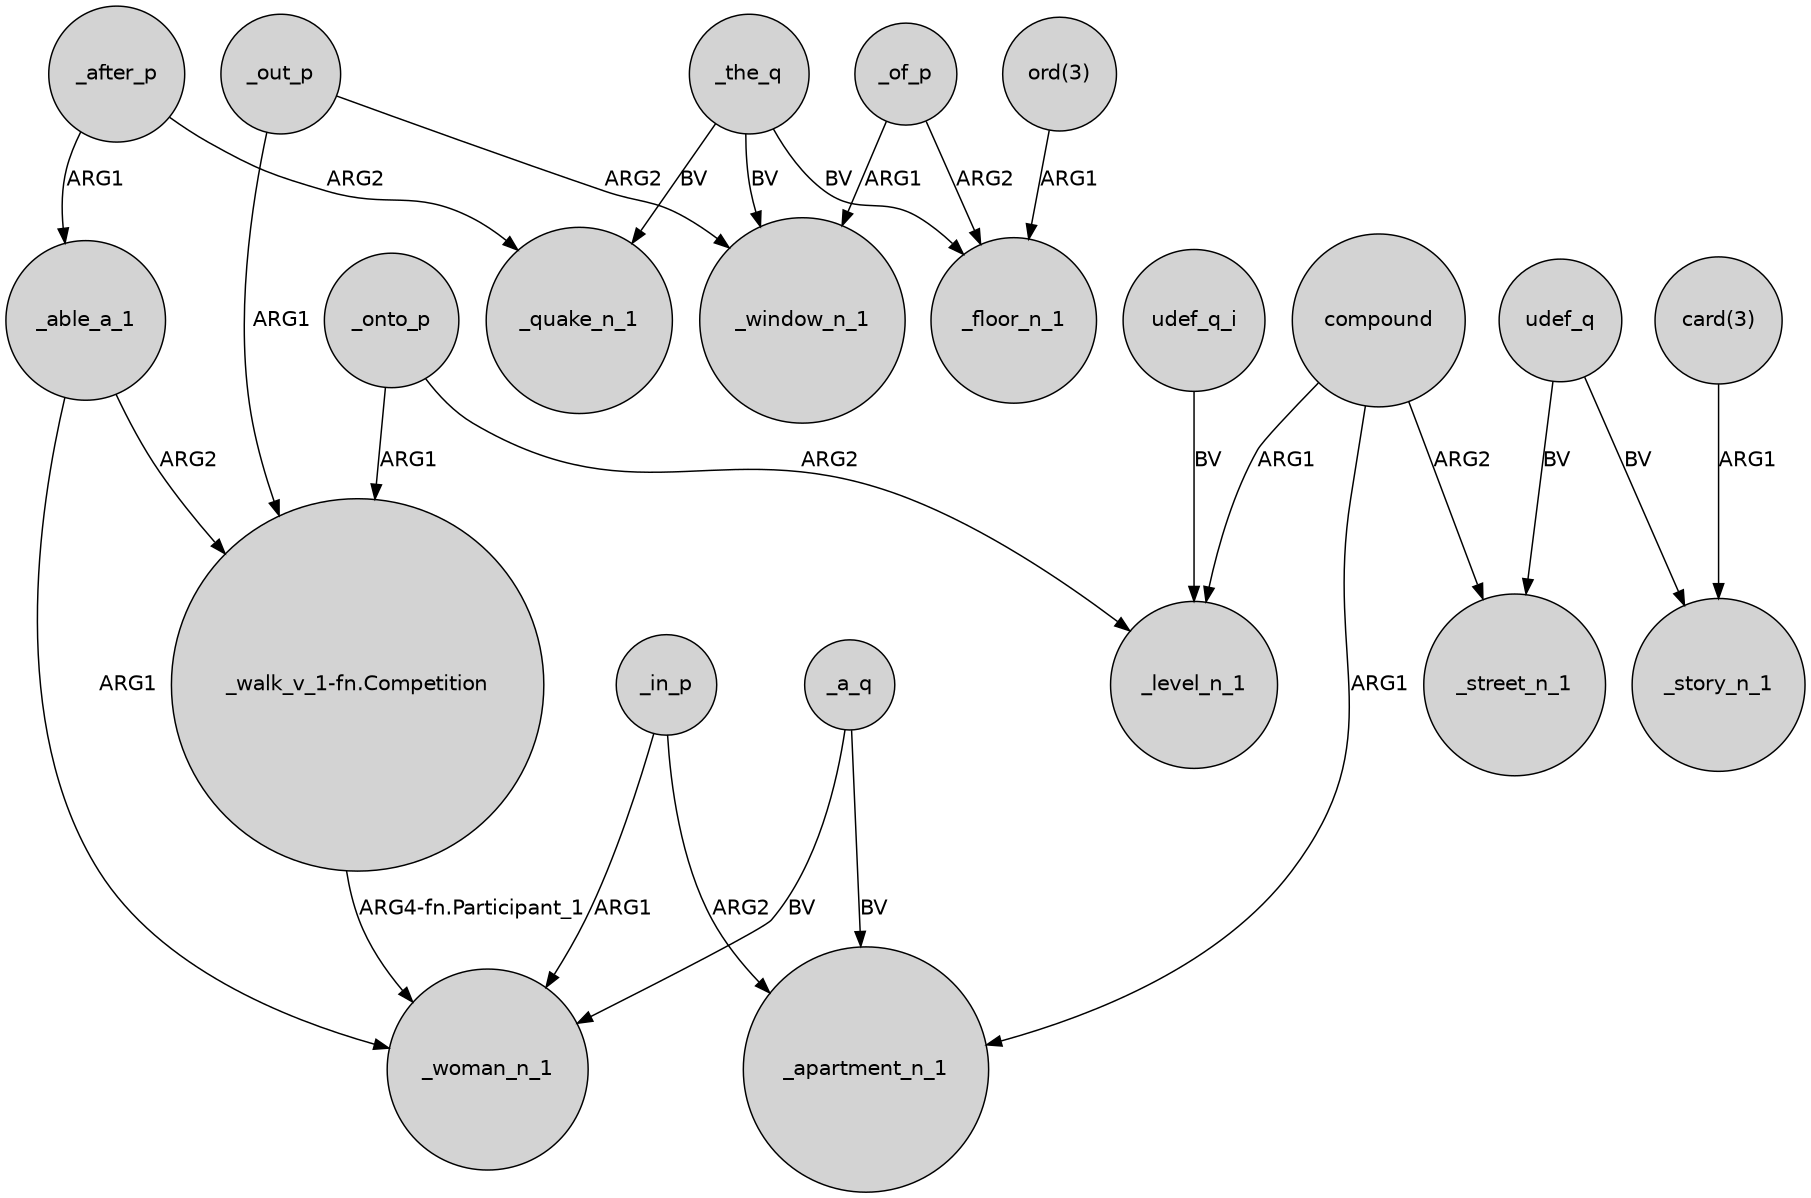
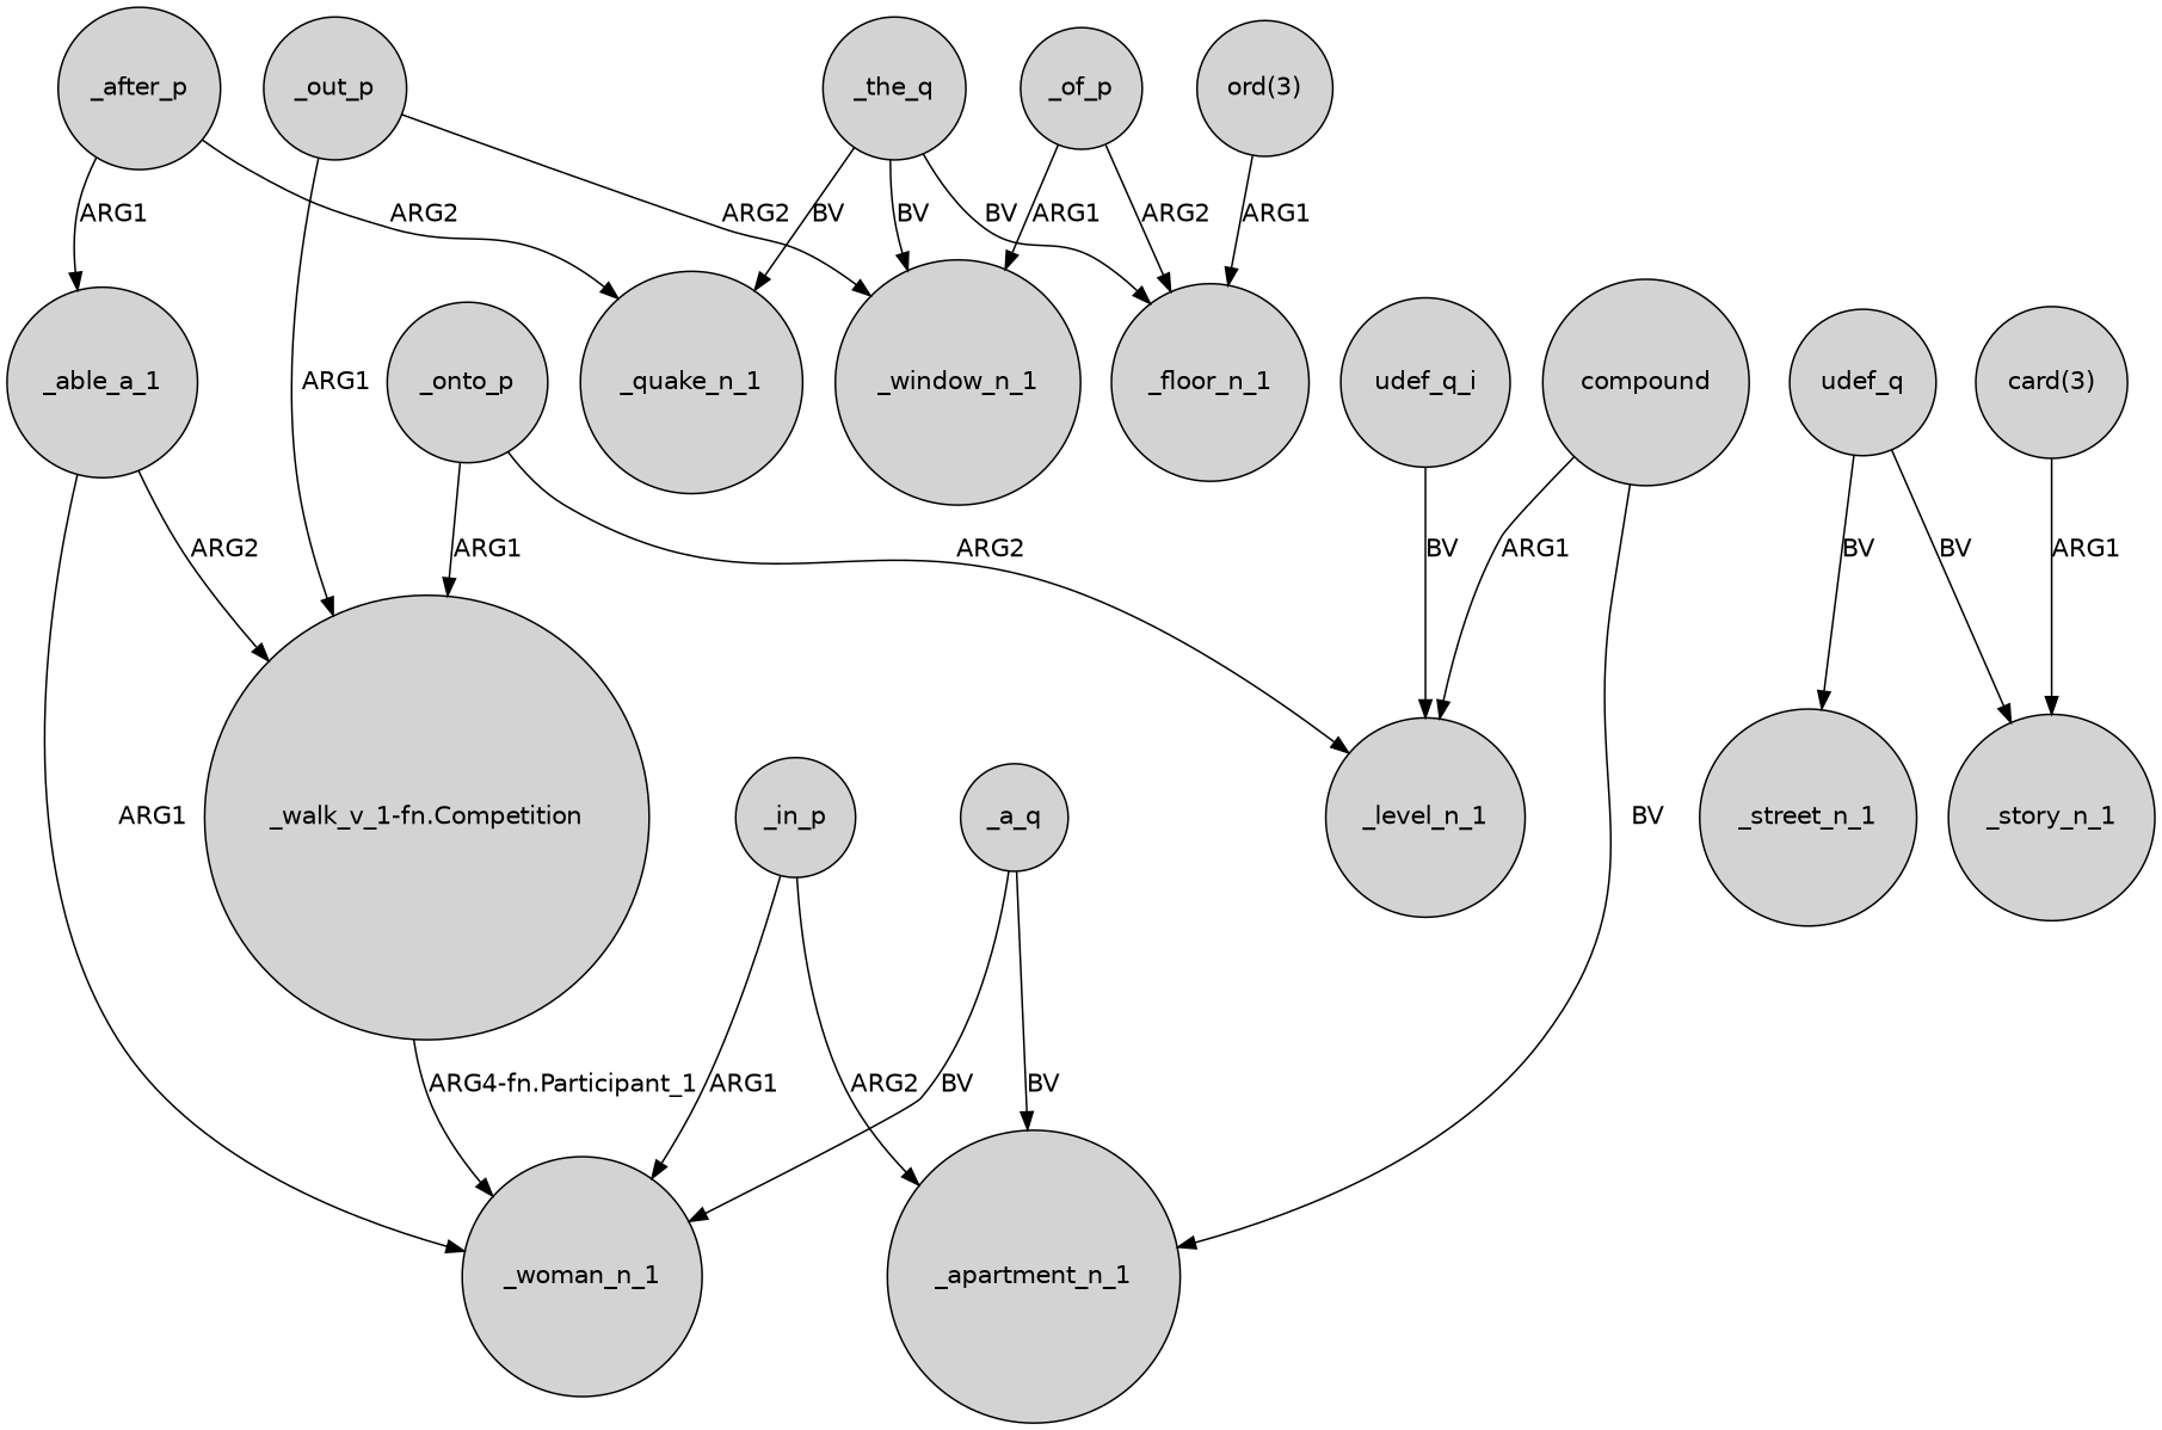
  digraph {
    fontname="DejaVu Sans"
    node [fontname="DejaVu Sans" shape=circle style=filled]
    edge [fontname="DejaVu Sans"]
    _out_p
    "_walk_v_1-fn.Competition"
    _window_n_1
    _woman_n_1
    compound
    _level_n_1
    _street_n_1
    _apartment_n_1
    _able_a_1
    udef_q
    _story_n_1
    _onto_p
    _the_q
    _quake_n_1
    _floor_n_1
    _of_p
    _after_p
    _a_q
    "ord(3)"
    _in_p
    n21 [label=udef_q_i]
    "card(3)"
    _out_p -> "_walk_v_1-fn.Competition" [label=ARG1]
    _out_p -> _window_n_1 [label=ARG2]
    "_walk_v_1-fn.Competition" -> _woman_n_1 [label="ARG4-fn.Participant_1"]
    compound -> _level_n_1 [label=ARG1]
-   compound -> _street_n_1 [label=ARG2]
-   compound -> _apartment_n_1 [label=ARG1]
+   compound -> _apartment_n_1 [label=BV]
    _able_a_1 -> "_walk_v_1-fn.Competition" [label=ARG2]
    _able_a_1 -> _woman_n_1 [label=ARG1]
    udef_q -> _street_n_1 [label=BV]
    udef_q -> _story_n_1 [label=BV]
    _onto_p -> "_walk_v_1-fn.Competition" [label=ARG1]
    _onto_p -> _level_n_1 [label=ARG2]
    _the_q -> _window_n_1 [label=BV]
    _the_q -> _quake_n_1 [label=BV]
    _the_q -> _floor_n_1 [label=BV]
    _of_p -> _window_n_1 [label=ARG1]
    _of_p -> _floor_n_1 [label=ARG2]
    _after_p -> _able_a_1 [label=ARG1]
    _after_p -> _quake_n_1 [label=ARG2]
    _a_q -> _woman_n_1 [label=BV]
    _a_q -> _apartment_n_1 [label=BV]
    "ord(3)" -> _floor_n_1 [label=ARG1]
    _in_p -> _woman_n_1 [label=ARG1]
    _in_p -> _apartment_n_1 [label=ARG2]
    n21 -> _level_n_1 [label=BV]
    "card(3)" -> _story_n_1 [label=ARG1]
  }
